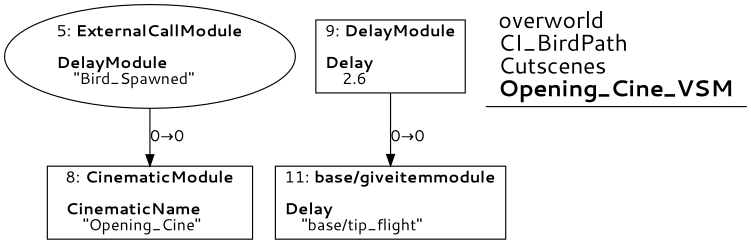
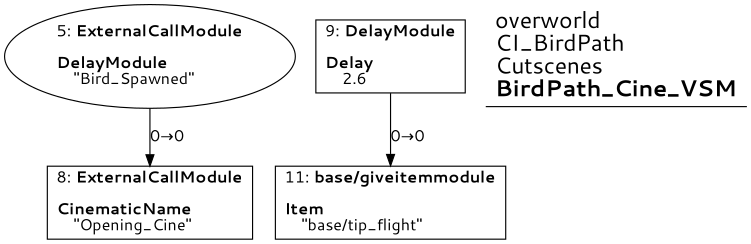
  digraph {
    fontname="Segoe UI"
    splines=spline
    node [fontname="Segoe UI" shape=box]
    edge [fontname="Segoe UI"]
    n1 [label=<5: <b>ExternalCallModule</b><br/><br/><b>DelayModule</b><br align="left"/>    &quot;Bird_Spawned&quot;<br align="left"/>> shape=oval]
-   n2 [label=<8: <b>CinematicModule</b><br/><br/><b>CinematicName</b><br align="left"/>    &quot;Opening_Cine&quot;<br align="left"/>>]
+   n2 [label=<8: <b>ExternalCallModule</b><br/><br/><b>CinematicName</b><br align="left"/>    &quot;Opening_Cine&quot;<br align="left"/>>]
    n3 [label=<9: <b>DelayModule</b><br/><br/><b>Delay</b><br align="left"/>    2.6<br align="left"/>>]
-   n4 [label=<11: <b>base/giveitemmodule</b><br/><br/><b>Delay</b><br align="left"/>    &quot;base/tip_flight&quot;<br align="left"/>>]
-   n5 [label=<<font point-size="20">overworld<br align="left"/>CI_BirdPath<br align="left"/>Cutscenes<br align="left"/><b>Opening_Cine_VSM</b><br align="left"/></font>> shape=underline]
+   n4 [label=<11: <b>base/giveitemmodule</b><br/><br/><b>Item</b><br align="left"/>    &quot;base/tip_flight&quot;<br align="left"/>>]
+   n5 [label=<<font point-size="20">overworld<br align="left"/>CI_BirdPath<br align="left"/>Cutscenes<br align="left"/><b>BirdPath_Cine_VSM</b><br align="left"/></font>> shape=underline]
    n1 -> n2 [label="0→0"]
    n3 -> n4 [label="0→0"]
  }
